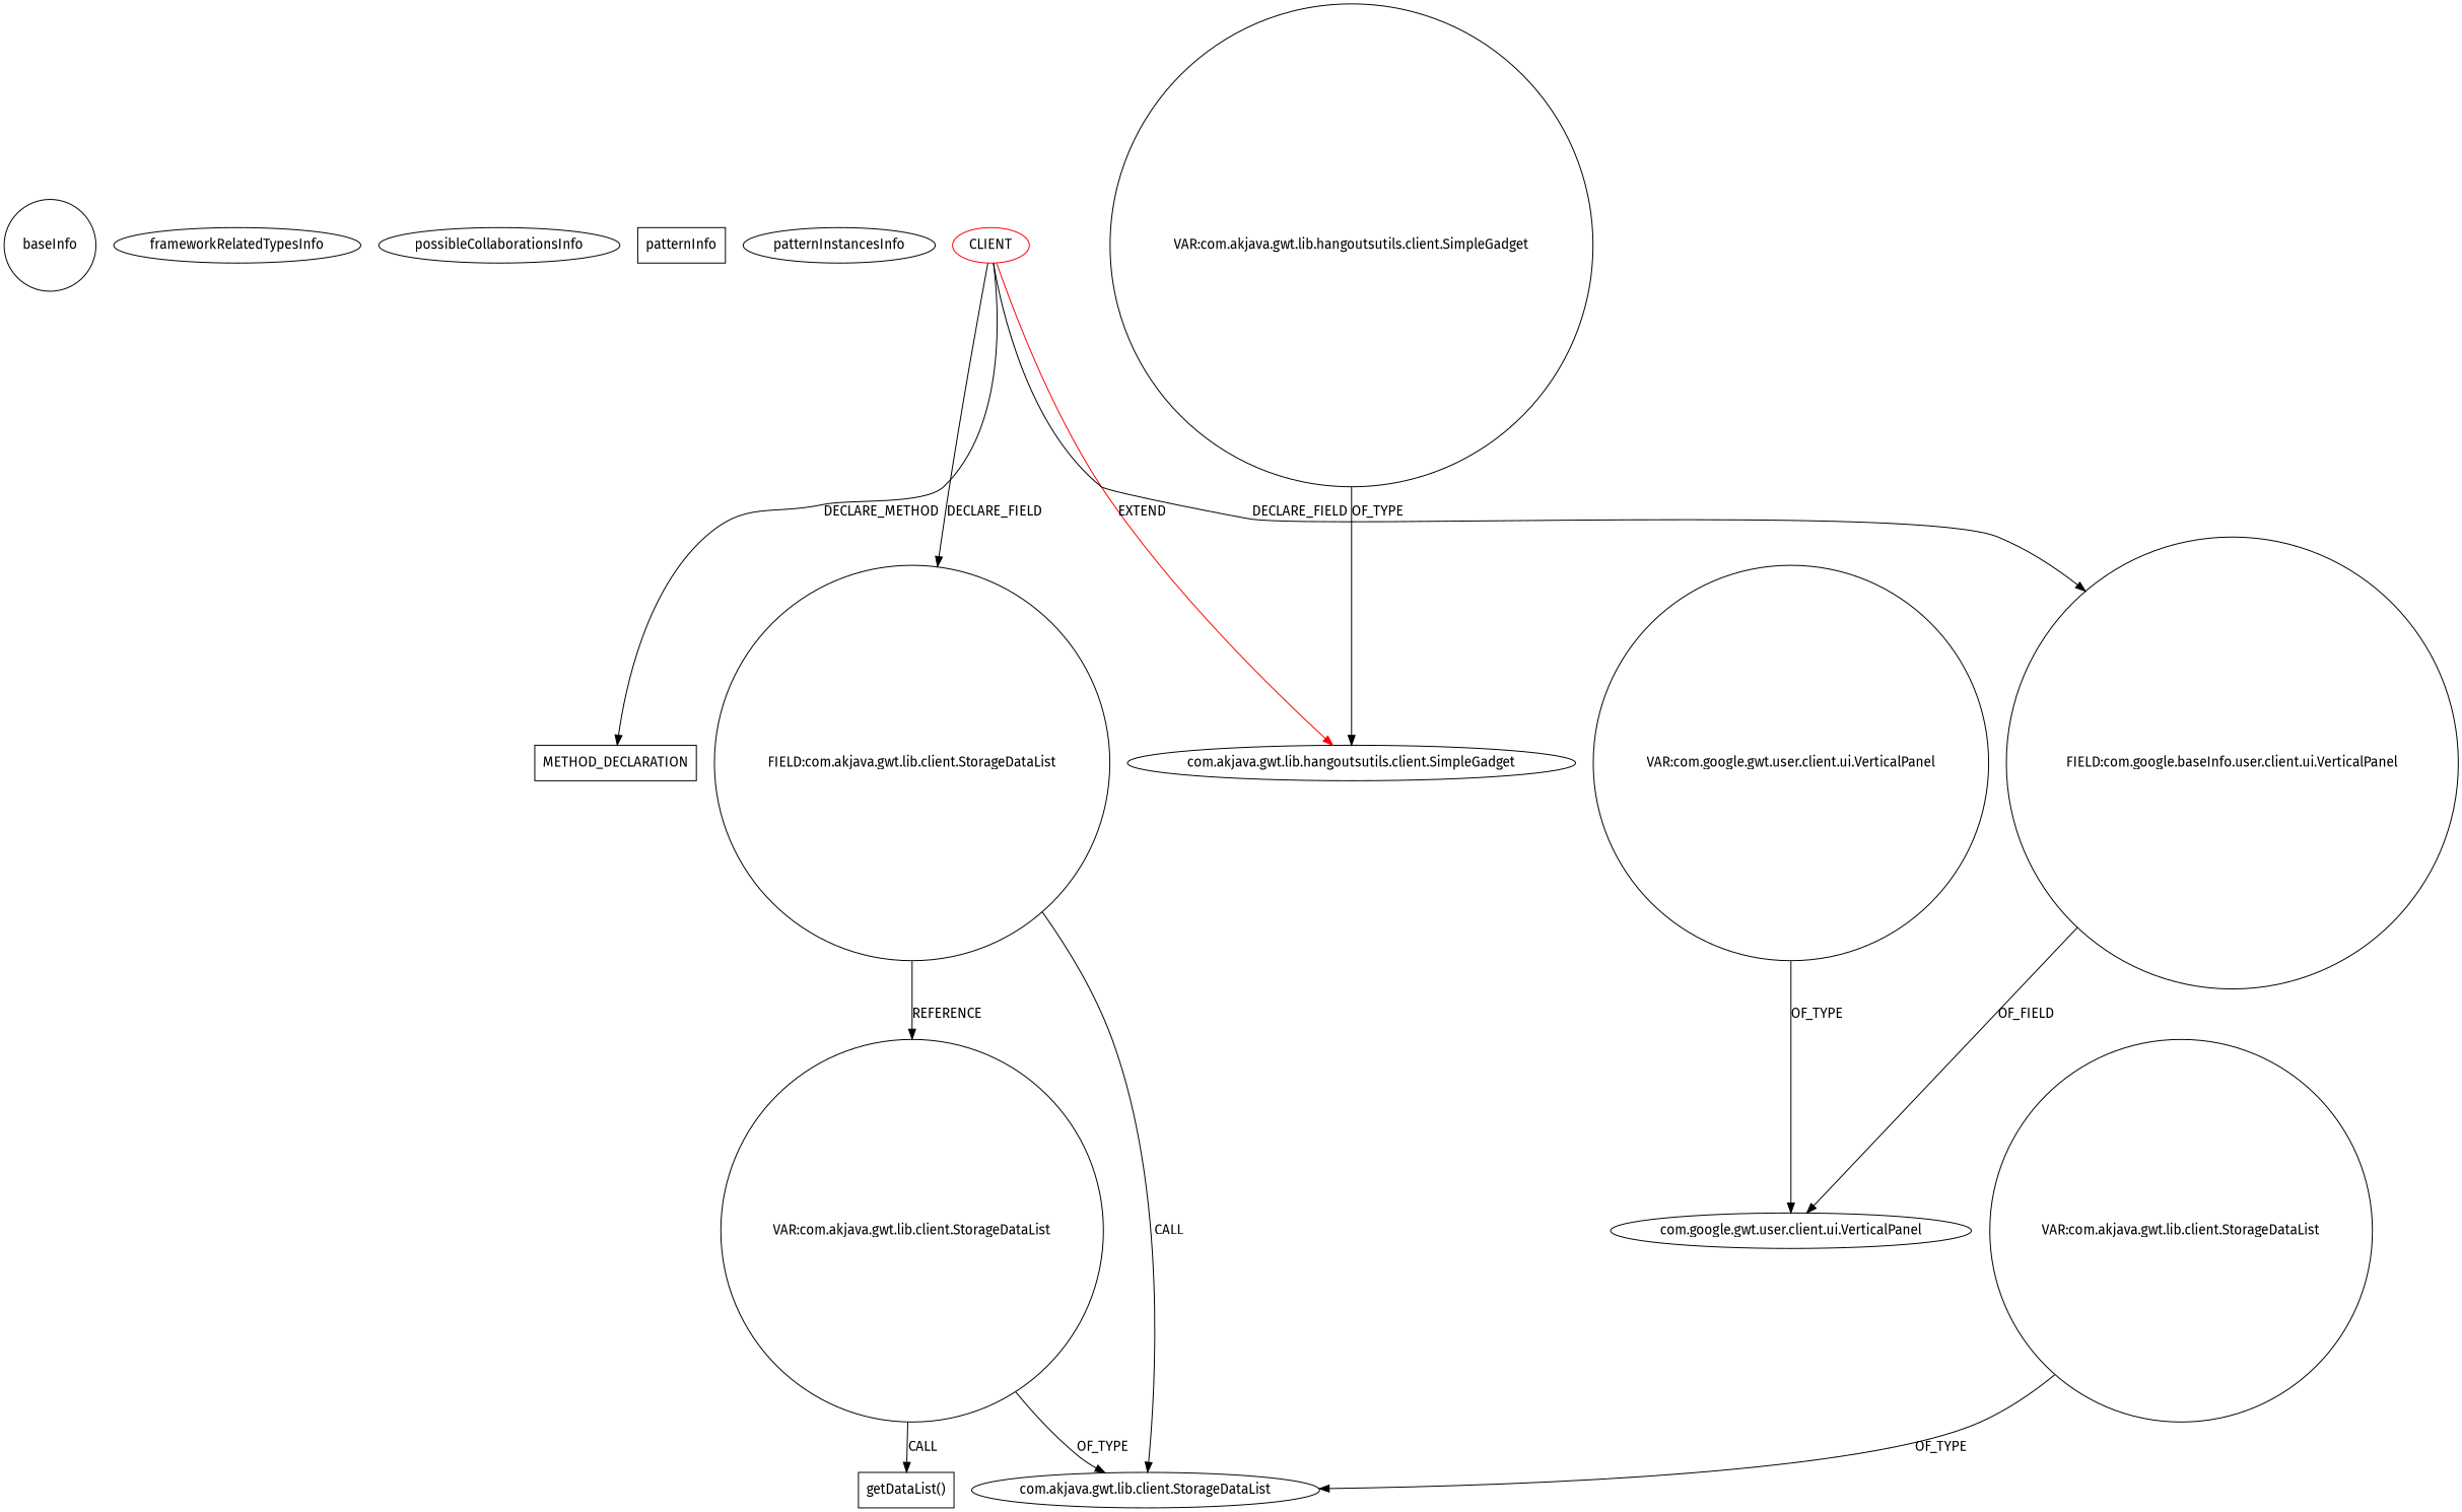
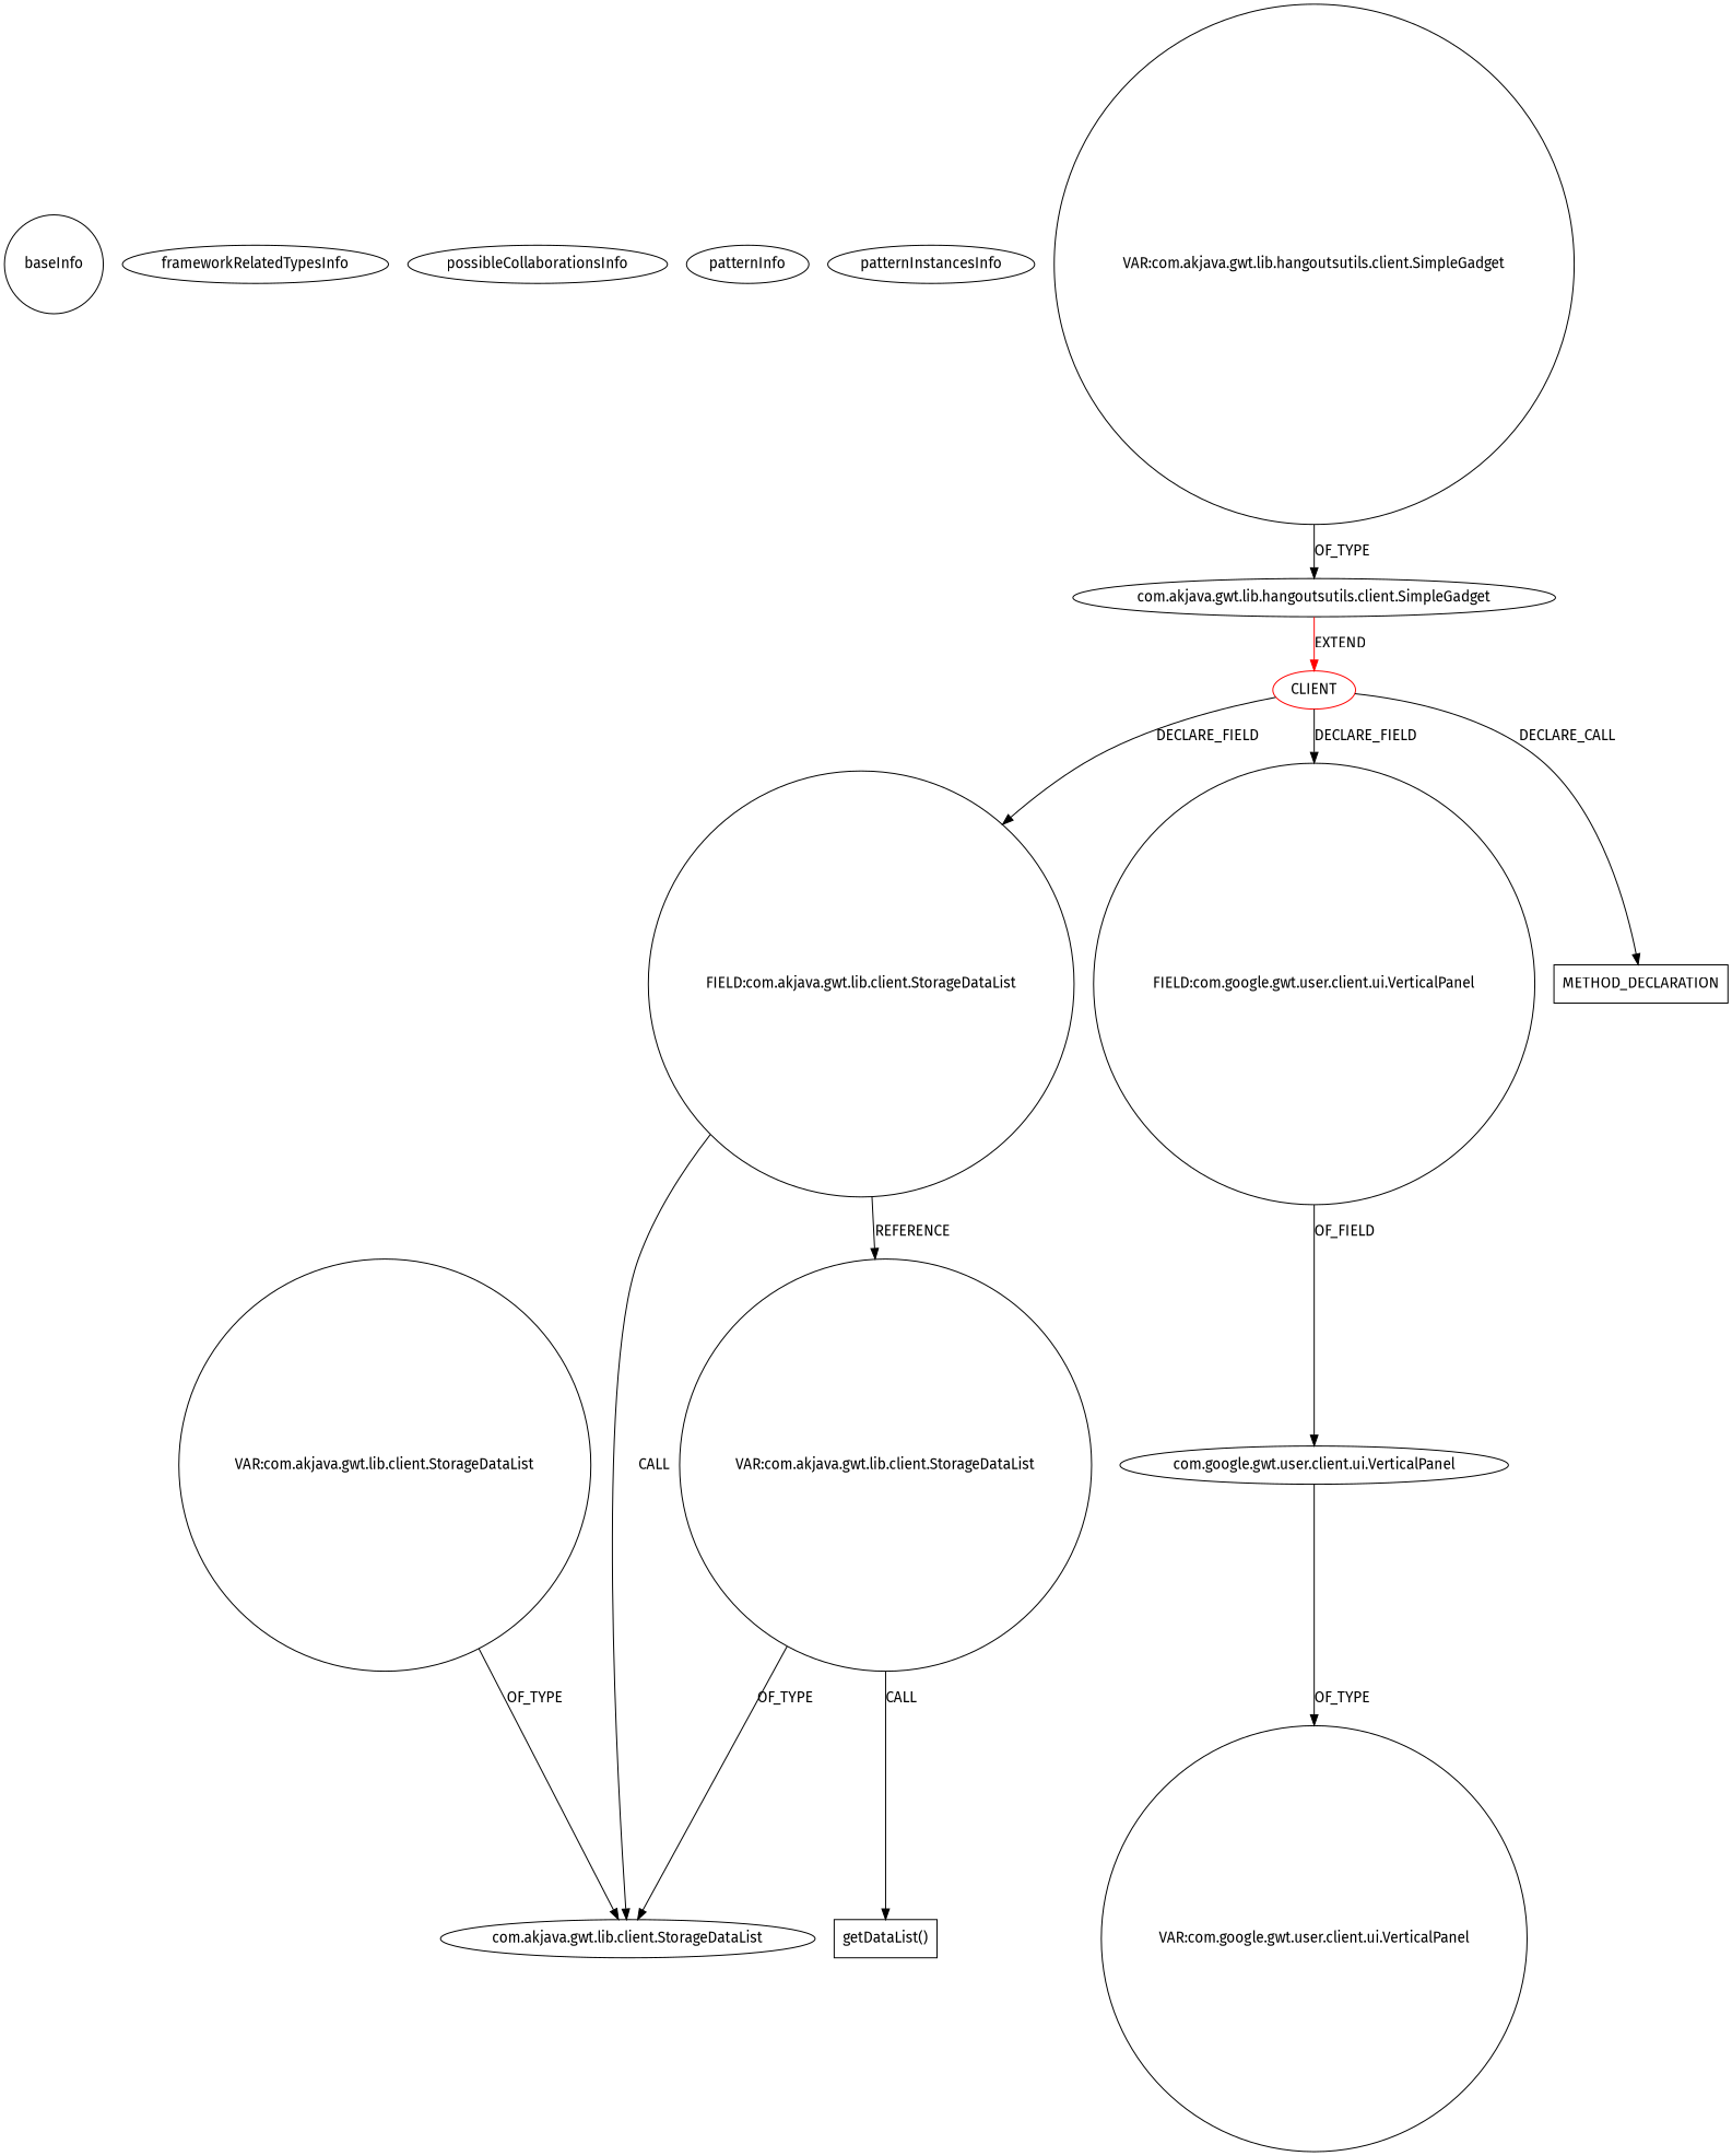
  digraph {
    fontname="Fira Sans"
    node [fontname="Fira Sans" isFrameworkType=false]
    edge [fontname="Fira Sans"]
    baseInfo [category=pattern graphId=2151 isAnonymous=false possibleRelation=false shape=circle isFrameworkType=""]
    frameworkRelatedTypesInfo [0="com.akjava.gwt.lib.hangoutsutils.client.SimpleGadget" isFrameworkType=""]
    possibleCollaborationsInfo [isFrameworkType=""]
-   patternInfo [frequency=2.0 patternRootClient=0 shape=box isFrameworkType=""]
+   patternInfo [frequency=2.0 patternRootClient=0 isFrameworkType=""]
    patternInstancesInfo [0="akjava-GWT-Hangouts~/akjava-GWT-Hangouts/GWT-Hangouts-master/apps/sound-player/src/com/akjava/gwt/hangout/soundplayer/client/HangoutSoundPlayer.java~HangoutSoundPlayer~561" 1="akjava-GWT-Hangouts~/akjava-GWT-Hangouts/GWT-Hangouts-master/apps/easyoverlay/src/com/akjava/gwt/hangout/easyoverlay/client/EasyOverlay.java~EasyOverlay~492" isFrameworkType=""]
    n6 [label="FIELD:com.akjava.gwt.lib.client.StorageDataList" shape=circle vertexType=FIELD_DECLARATION]
    n7 [label="VAR:com.akjava.gwt.lib.client.StorageDataList" shape=circle vertexType=VARIABLE_EXPRESION]
    n8 [label="com.akjava.gwt.lib.client.StorageDataList" vertexType=FRAMEWORK_CLASS_TYPE]
    n9 [label="getDataList()" shape=box vertexType=INSIDE_CALL]
    n10 [color=red label=CLIENT vertexType=ROOT_CLIENT_CLASS_DECLARATION]
    n11 [label="com.akjava.gwt.lib.hangoutsutils.client.SimpleGadget" vertexType=FRAMEWORK_CLASS_TYPE]
-   n12 [label="FIELD:com.google.baseInfo.user.client.ui.VerticalPanel" shape=circle vertexType=FIELD_DECLARATION]
+   n12 [label="FIELD:com.google.gwt.user.client.ui.VerticalPanel" shape=circle vertexType=FIELD_DECLARATION]
    n13 [label=METHOD_DECLARATION shape=box vertexType=CLIENT_METHOD_DECLARATION]
    n14 [label="com.google.gwt.user.client.ui.VerticalPanel" vertexType=FRAMEWORK_CLASS_TYPE]
    n15 [label="VAR:com.akjava.gwt.lib.client.StorageDataList" shape=circle vertexType=VARIABLE_EXPRESION]
    n16 [label="VAR:com.akjava.gwt.lib.hangoutsutils.client.SimpleGadget" shape=circle vertexType=VARIABLE_EXPRESION]
    n17 [label="VAR:com.google.gwt.user.client.ui.VerticalPanel" shape=circle vertexType=VARIABLE_EXPRESION]
    n6 -> n7 [label=REFERENCE]
    n6 -> n8 [label=CALL]
    n7 -> n8 [label=OF_TYPE]
    n7 -> n9 [label=CALL]
    n10 -> n6 [label=DECLARE_FIELD]
-   n10 -> n11 [color=red label=EXTEND]
+   n11 -> n10 [color=red label=EXTEND]
    n10 -> n12 [label=DECLARE_FIELD]
-   n10 -> n13 [label=DECLARE_METHOD]
+   n10 -> n13 [label=DECLARE_CALL]
    n12 -> n14 [label=OF_FIELD]
    n15 -> n8 [label=OF_TYPE]
    n16 -> n11 [label=OF_TYPE]
-   n17 -> n14 [label=OF_TYPE]
+   n14 -> n17 [label=OF_TYPE]
  }
